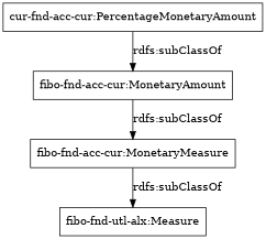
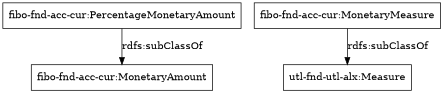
  digraph {
    rankdir=TB
    node [color=black shape=rectangle]
-   "fibo-fnd-acc-cur:PercentageMonetaryAmount" [label="cur-fnd-acc-cur:PercentageMonetaryAmount"]
+   "fibo-fnd-acc-cur:PercentageMonetaryAmount"
    "fibo-fnd-acc-cur:MonetaryAmount"
    "fibo-fnd-acc-cur:MonetaryMeasure"
-   "fibo-fnd-utl-alx:Measure"
+   "fibo-fnd-utl-alx:Measure" [label="utl-fnd-utl-alx:Measure"]
    "fibo-fnd-acc-cur:PercentageMonetaryAmount" -> "fibo-fnd-acc-cur:MonetaryAmount" [label="rdfs:subClassOf"]
-   "fibo-fnd-acc-cur:MonetaryAmount" -> "fibo-fnd-acc-cur:MonetaryMeasure" [label="rdfs:subClassOf"]
    "fibo-fnd-acc-cur:MonetaryMeasure" -> "fibo-fnd-utl-alx:Measure" [label="rdfs:subClassOf"]
  }
